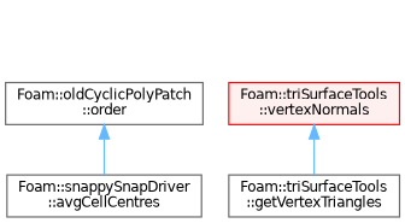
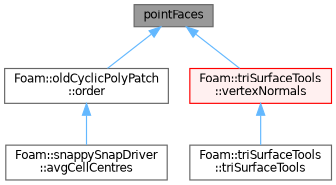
  digraph {
    rankdir=TB
    node [color=grey40 fillcolor=white fontname=Helvetica fontsize=10 shape=box style=filled]
    edge [color=steelblue1 dir=back fontname=Helvetica fontsize=10 labelfontname=Helvetica labelfontsize=10 style=solid]
+   n1 [color=gray40 fillcolor=grey60 fontcolor=black height=0.2 label=pointFaces width=0.4]
    n2 [height=0.2 label="Foam::oldCyclicPolyPatch\l::order" width=0.4]
    n3 [color=red fillcolor="#FFF0F0" height=0.2 label="Foam::triSurfaceTools\l::vertexNormals" width=0.4]
    n4 [height=0.2 label="Foam::snappySnapDriver\l::avgCellCentres" width=0.4]
-   n5 [height=0.2 label="Foam::triSurfaceTools\l::getVertexTriangles" width=0.4]
+   n5 [height=0.2 label="Foam::triSurfaceTools\l::triSurfaceTools" width=0.4]
+   n1 -> n2
+   n1 -> n3
    n2 -> n4
    n3 -> n5
  }
